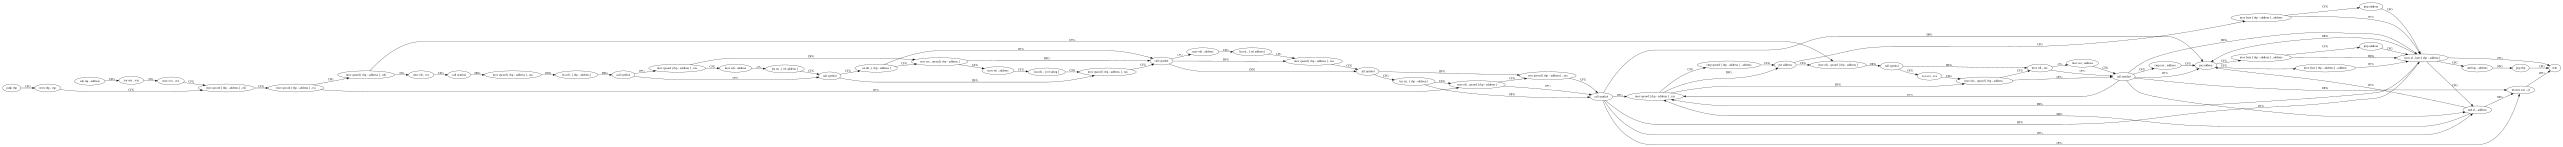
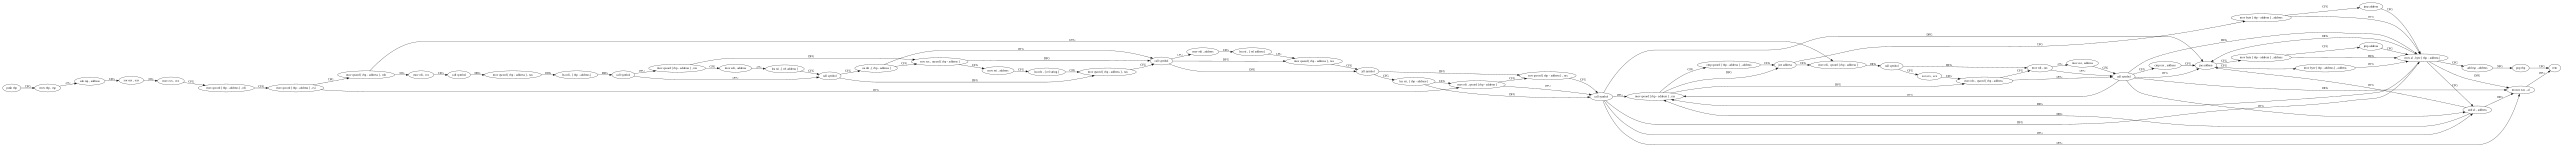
  digraph {
    fontname="Liberation Serif"
    rankdir=LR
    node [fontname="Liberation Serif"]
    edge [fontname="Liberation Serif"]
    n1 [label="push rbp"]
    n2 [label="mov rbp , rsp"]
    n3 [label="sub rsp , address"]
    n4 [label="xor eax , eax"]
    n5 [label="mov ecx , ecx"]
    n6 [label="mov qword [ rbp - address ] , rdi"]
    n7 [label="mov qword [ rbp - address ] , rsi"]
    n8 [label="mov qword [ rbp - address ] , rdx"]
    n9 [label="mov rdi , qword [ rbp - address ]"]
    n10 [label="mov rdi , rcx"]
    n11 [label="mov rdi , qword [ rbp - address ]"]
    n12 [label="mov qword [ rbp - address ] , rax"]
    n13 [label="call symbol"]
    n14 [label="call symbol"]
    n15 [label="call symbol"]
    n16 [label="mov qword [ rbp - address ] , rax"]
    n17 [label="lea rdi , [ rbp - address ]"]
    n18 [label="call symbol"]
    n19 [label="mov qword [ rbp - address ] , rax"]
    n20 [label="call symbol"]
    n21 [label="mov edi , address"]
    n22 [label="mov rcx , qword [ rbp - address ]"]
    n23 [label="lea rdi , [ rbp - address ]"]
    n24 [label="mov qword [ rbp - address ] , rax"]
    n25 [label="lea rsi , [ rel address ]"]
    n26 [label="call symbol"]
    n27 [label="mov esi , address"]
    n28 [label="mov edi , address"]
    n29 [label="mov qword [ rbp - address ] , rax"]
    n30 [label="call symbol"]
    n31 [label="lea rdx , [ rel string ]"]
    n32 [label="lea rsi , [ rel address ]"]
    n33 [label="lea rsi , [ rbp - address ]"]
    n34 [label="mov qword [ rbp - address ] , rax"]
    n35 [label="jne address"]
    n36 [label="mov al , byte [ rbp - address ]"]
    n37 [label="and al , address"]
    n38 [label="movzx eax , al"]
    n39 [label="cmp qword [ rbp - address ] , address"]
    n40 [label="jne address"]
    n41 [label="mov rdx , qword [ rbp - address ]"]
    n42 [label="mov byte [ rbp - address ] , address"]
    n43 [label="mov byte [ rbp - address ] , address"]
    n44 [label="add rsp , address"]
    n45 [label=retn]
    n46 [label="mov byte [ rbp - address ] , address"]
    n47 [label="mov rdi , rax"]
    n48 [label="call symbol"]
    n49 [label="jmp address"]
    n50 [label="xor ecx , ecx"]
    n51 [label="mov esi , address"]
    n52 [label="cmp rax , address"]
    n53 [label="jmp address"]
    n54 [label="pop rbp"]
    n1 -> n2 [label=CFG]
-   n2 -> n6 [label=CFG]
+   n2 -> n3 [label=CFG]
    n3 -> n4 [label=CFG]
    n4 -> n5 [label=CFG]
    n5 -> n6 [label=CFG]
    n6 -> n7 [label=CFG]
    n7 -> n8 [label=CFG]
    n7 -> n9 [label=DFG]
    n8 -> n10 [label=CFG]
    n8 -> n11 [label=DFG]
    n9 -> n12 [label=CFG]
    n9 -> n13 [label=DFG]
    n10 -> n14 [label=CFG]
    n11 -> n15 [label=DFG]
    n12 -> n13 [label=CFG]
    n13 -> n34 [label=DFG]
    n13 -> n35 [label=DFG]
    n13 -> n36 [label=DFG]
    n13 -> n37 [label=DFG]
    n13 -> n38 [label=DFG]
    n14 -> n16 [label=DFG]
    n15 -> n47 [label=DFG]
    n15 -> n50 [label=CFG]
    n16 -> n17 [label=DFG]
    n17 -> n18 [label=DFG]
    n18 -> n19 [label=DFG]
    n18 -> n20 [label=DFG]
    n19 -> n21 [label=CFG]
    n19 -> n22 [label=DFG]
    n20 -> n23 [label=CFG]
    n20 -> n24 [label=DFG]
    n21 -> n25 [label=CFG]
    n22 -> n26 [label=DFG]
    n22 -> n27 [label=CFG]
    n23 -> n22 [label=CFG]
    n23 -> n26 [label=DFG]
    n24 -> n26 [label=CFG]
    n25 -> n20 [label=CFG]
    n26 -> n28 [label=CFG]
    n26 -> n29 [label=DFG]
    n26 -> n30 [label=DFG]
    n27 -> n31 [label=CFG]
    n28 -> n32 [label=CFG]
    n29 -> n30 [label=CFG]
    n30 -> n12 [label=DFG]
    n30 -> n33 [label=CFG]
    n31 -> n24 [label=CFG]
    n32 -> n29 [label=CFG]
    n33 -> n9 [label=CFG]
    n33 -> n13 [label=DFG]
    n34 -> n39 [label=CFG]
    n34 -> n40 [label=DFG]
    n34 -> n41 [label=DFG]
    n35 -> n42 [label=CFG]
    n35 -> n43 [label=CFG]
    n36 -> n34 [label=DFG]
    n36 -> n35 [label=DFG]
    n36 -> n37 [label=CFG]
-   n36 -> n45 [label=DFG]
+   n36 -> n38 [label=DFG]
    n36 -> n44 [label=CFG]
    n37 -> n34 [label=DFG]
    n37 -> n35 [label=DFG]
    n37 -> n38 [label=DFG]
    n38 -> n45 [label=DFG]
    n39 -> n40 [label=CFG]
    n40 -> n11 [label=CFG]
    n40 -> n46 [label=CFG]
    n41 -> n47 [label=CFG]
    n41 -> n48 [label=DFG]
    n42 -> n36 [label=DFG]
    n43 -> n36 [label=DFG]
    n43 -> n53 [label=CFG]
    n44 -> n54 [label=DFG]
    n46 -> n36 [label=DFG]
    n46 -> n49 [label=CFG]
    n47 -> n48 [label=DFG]
    n47 -> n51 [label=CFG]
    n48 -> n34 [label=DFG]
    n48 -> n35 [label=DFG]
    n48 -> n36 [label=DFG]
    n48 -> n37 [label=DFG]
    n48 -> n38 [label=DFG]
    n48 -> n52 [label=CFG]
    n49 -> n36 [label=CFG]
    n50 -> n41 [label=CFG]
    n51 -> n48 [label=CFG]
    n52 -> n35 [label=CFG]
    n53 -> n36 [label=CFG]
    n54 -> n45 [label=CFG]
  }
